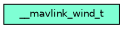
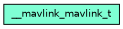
  digraph {
    rankdir=LR
-   n1 [color=black fillcolor=aquamarine fontname=Helvetica fontsize=10 height=0.2 label=__mavlink_wind_t shape=record style=filled width=0.4]
+   n1 [color=black fillcolor=aquamarine fontname=Helvetica fontsize=10 height=0.2 label=__mavlink_mavlink_t shape=record style=filled width=0.4]
  }
